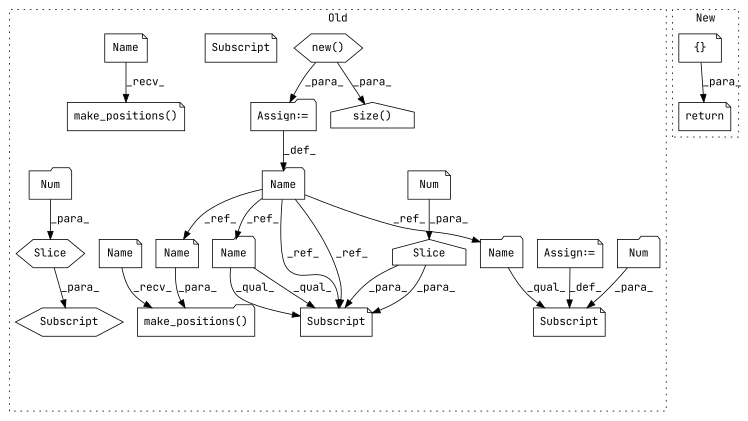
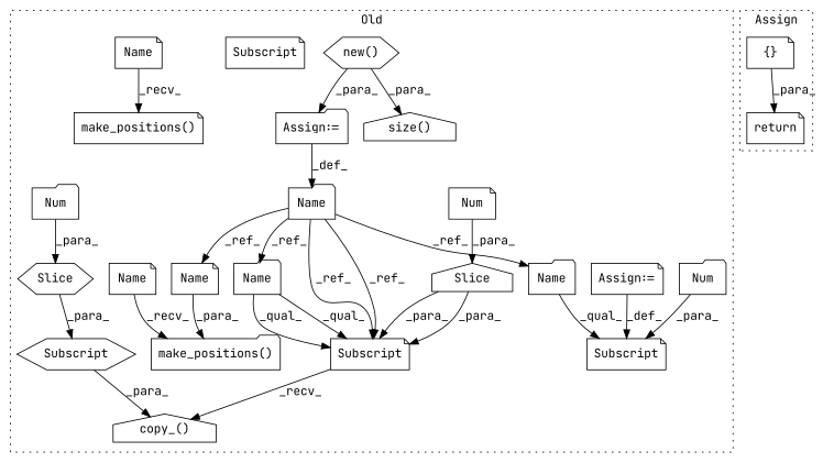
  digraph {
    fontname="JetBrains Mono"
    node [a=87 fontname="JetBrains Mono" l=5 s="5747,0" shape=note]
    edge [fontname="JetBrains Mono"]
    n1 [a=75 l="20,1" label="make_positions()" s="5999,6022"]
    n2 [a=75 l="20,1" label="make_positions()" s="5881,5906" shape=folder]
    n3 [label=Name s=5677 shape=folder]
    n4 [a=63 l="8,0" label=Subscript s="5719,0"]
    n5 [a=75 l="11,1" label="new()" s="5685,5709" shape=hexagon]
    n6 [a=63 l="9,0" label=Subscript]
    n7 [a=80 l=2 label=Slice s=5753 shape=house]
    n8 [a=76 l=1 label=Num s=5753]
    n9 [a=76 l=1 label=Num s=5725 shape=folder]
    n10 [a=68 l=3 label="Assign:=" s=5682 shape=folder]
    n11 [a=68 l=3 label="Assign:=" s=5727]
+   n12 [a=75 l="16,1" label="copy_()" s="5747,5774" shape=house]
    n13 [a=63 l="11,0" label=Subscript s="5763,0" shape=hexagon]
    n14 [a=80 l=3 label=Slice s=5770 shape=hexagon]
    n15 [a=76 l=2 label=Num s=5771 shape=folder]
    n16 [a=75 l=13 label="size()" s=5696 shape=house]
    n17 [label=Name s=5747 shape=folder]
    n18 [label=Name s=5719 shape=folder]
    n19 [label=Name s=5901]
    n20 [a=63 l="9,0" label=Subscript]
    n21 [l=4 label=Name s=5881]
    n22 [l=4 label=Name s=5999]
    n23 [a=93 l=7 label=return s=4736]
    n24 [a=95 l="14,11" label="{}" s="4743,4824"]
    subgraph cluster_1 {
      label=Old
      style=dotted
      n1
      n2
      n3
      n4
      n5
      n6
      n7
      n8
      n9
      n10
      n11
+     n12
      n13
      n14
      n15
      n16
      n17
      n18
      n19
      n20
      n21
      n22
    }
    subgraph cluster_2 {
-     label=New
+     label=Assign
      style=dotted
      n23
      n24
    }
    n3 -> n17 [label=_ref_]
    n3 -> n18 [label=_ref_]
    n3 -> n19 [label=_ref_]
    n3 -> n20 [label=_ref_]
    n3 -> n20 [label=_ref_]
    n5 -> n10 [label=_para_]
    n5 -> n16 [label=_para_]
    n7 -> n20 [label=_para_]
    n7 -> n20 [label=_para_]
    n8 -> n7 [label=_para_]
    n9 -> n4 [label=_para_]
    n10 -> n3 [label=_def_]
    n11 -> n4 [label=_def_]
+   n13 -> n12 [label=_para_]
    n14 -> n13 [label=_para_]
    n15 -> n14 [label=_para_]
    n17 -> n20 [label=_qual_]
    n17 -> n20 [label=_qual_]
    n18 -> n4 [label=_qual_]
    n19 -> n2 [label=_para_]
+   n20 -> n12 [label=_recv_]
    n21 -> n2 [label=_recv_]
    n22 -> n1 [label=_recv_]
    n24 -> n23 [label=_para_]
  }
